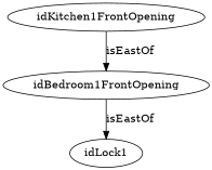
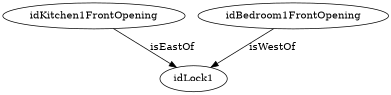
  strict digraph {
    edge [edge_type=relationship]
    idKitchen1FrontOpening [node_type=entity_node root=root]
    n2 [label=idBedroom1FrontOpening]
    idLock1
-   idKitchen1FrontOpening -> n2 [label=isEastOf]
-   n2 -> idLock1 [label=isEastOf]
+   idKitchen1FrontOpening -> idLock1 [label=isEastOf]
+   n2 -> idLock1 [label=isWestOf]
  }
